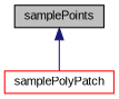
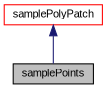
  digraph {
    rankdir=TB
    fontname="Liberation Sans"
    node [fontname="Liberation Sans" fontsize=10 shape=record]
    n1 [color=black fillcolor=grey75 fontcolor=black height=0.2 label=samplePoints style=filled width=0.4]
    n2 [color=red height=0.2 label=samplePolyPatch width=0.4]
-   n1 -> n2 [color=midnightblue dir=back fontname="Liberation Sans" fontsize=10 labelfontname=FreeSans labelfontsize=10 style=solid]
+   n2 -> n1 [color=midnightblue dir=back fontname="Liberation Sans" fontsize=10 labelfontname=FreeSans labelfontsize=10 style=solid]
  }
